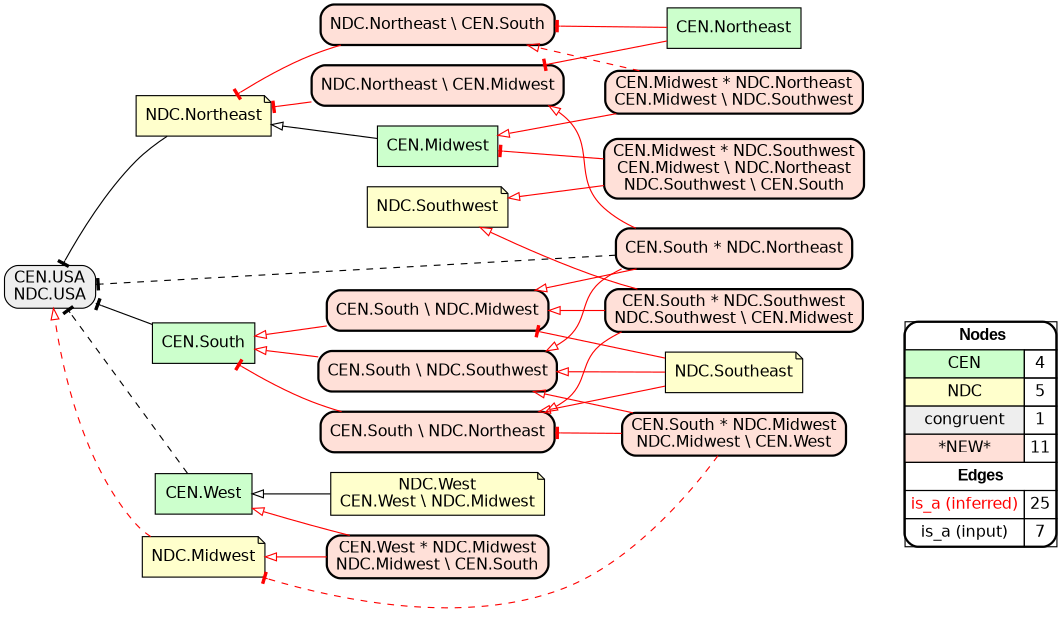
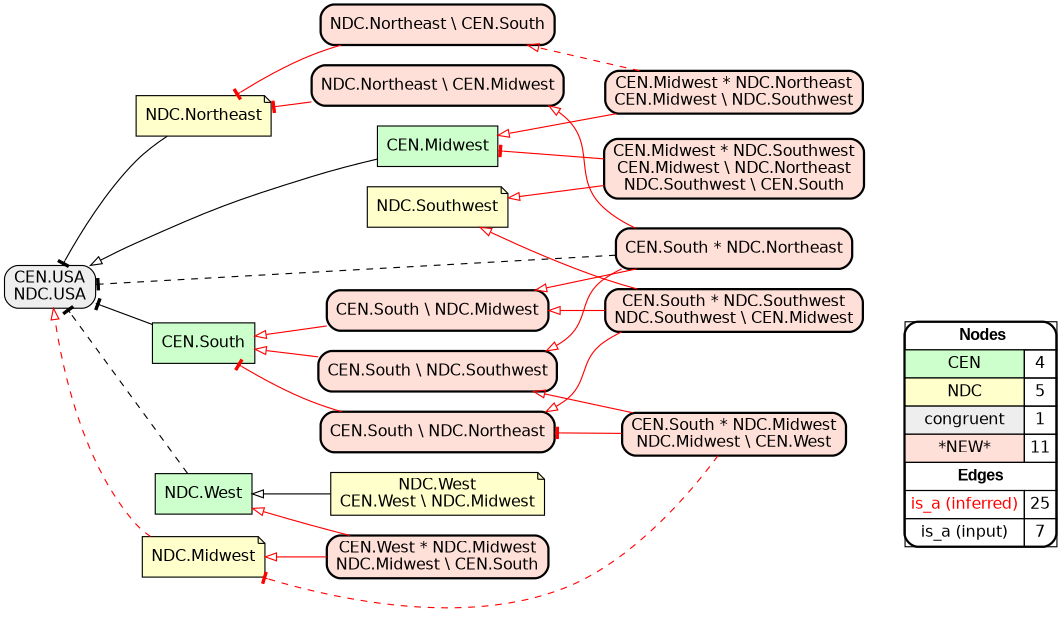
  digraph {
    fontname="DejaVu Sans"
    rankdir=RL
    node [fillcolor="#FFE0D8" fontname="DejaVu Sans" shape=box style="filled,rounded,bold"]
    edge [arrowhead=onormal color="#FF0000" constraint=true fontname="DejaVu Sans" penwidth=1 style=bold]
    n1 [fillcolor=white label=<   <TABLE BORDER="0" CELLBORDER="1" CELLSPACING="0" CELLPADDING="4">  <TR> <TD COLSPAN="2"><font face="Arial Black"> Nodes</font></TD> </TR>  <TR>   <TD bgcolor="#CCFFCC" fontname="helvetica">CEN</TD>   <TD>4</TD>   </TR>  <TR>   <TD bgcolor="#FFFFCC" fontname="helvetica">NDC</TD>   <TD>5</TD>   </TR>  <TR>   <TD bgcolor="#EEEEEE" fontname="helvetica">congruent</TD>   <TD>1</TD>   </TR>  <TR>   <TD bgcolor="#FFE0D8" fontname="helvetica">*NEW*</TD>   <TD>11</TD>   </TR>  <TR> <TD COLSPAN="2"><font face = "Arial Black"> Edges </font></TD> </TR>  <TR>   <TD><font color ="#FF0000">is_a (inferred)</font></TD><TD>25</TD> </TR> <TR>   <TD><font color ="#000000">is_a (input)</font></TD><TD>7</TD> </TR> </TABLE>   > margin=0]
-   "CEN.West" [fillcolor="#CCFFCC" style=filled]
+   "CEN.West" [fillcolor="#CCFFCC" style=filled label="NDC.West"]
    "CEN.USA\nNDC.USA" [fillcolor="#EEEEEE" style="filled,rounded"]
-   "CEN.Northeast" [fillcolor="#CCFFCC" style=filled]
    "NDC.Northeast \\ CEN.South"
    "NDC.Northeast \\ CEN.Midwest"
    "NDC.Northeast" [fillcolor="#FFFFCC" shape=note style=filled]
    "CEN.Midwest" [fillcolor="#CCFFCC" style=filled]
    "CEN.South" [fillcolor="#CCFFCC" style=filled]
    "NDC.West\nCEN.West \\ NDC.Midwest" [fillcolor="#FFFFCC" shape=note style=filled]
    "NDC.Midwest" [fillcolor="#FFFFCC" shape=note style=filled]
    "NDC.Southwest" [fillcolor="#FFFFCC" shape=note style=filled]
-   "NDC.Southeast" [fillcolor="#FFFFCC" shape=note style=filled]
    "CEN.South \\ NDC.Southwest"
    "CEN.South \\ NDC.Northeast"
    "CEN.South \\ NDC.Midwest"
    "CEN.South * NDC.Southwest\nNDC.Southwest \\ CEN.Midwest"
    "CEN.South * NDC.Northeast"
    "CEN.Midwest * NDC.Northeast\nCEN.Midwest \\ NDC.Southwest"
    "CEN.West * NDC.Midwest\nNDC.Midwest \\ CEN.South"
    "CEN.South * NDC.Midwest\nNDC.Midwest \\ CEN.West"
    "CEN.Midwest * NDC.Southwest\nCEN.Midwest \\ NDC.Northeast\nNDC.Southwest \\ CEN.South"
    subgraph sub_1 {
      rank=source
      n1
    }
    "CEN.West" -> "CEN.USA\nNDC.USA" [arrowhead=tee color="#000000" style=dashed]
-   "CEN.Northeast" -> "NDC.Northeast \\ CEN.South" [arrowhead=tee]
-   "CEN.Northeast" -> "NDC.Northeast \\ CEN.Midwest" [arrowhead=tee style=solid]
    "NDC.Northeast \\ CEN.South" -> "NDC.Northeast" [arrowhead=tee style=solid]
    "NDC.Northeast \\ CEN.Midwest" -> "NDC.Northeast" [arrowhead=tee style=solid]
    "NDC.Northeast" -> "CEN.USA\nNDC.USA" [arrowhead=tee color="#000000"]
-   "CEN.Midwest" -> "NDC.Northeast" [color="#000000"]
+   "CEN.Midwest" -> "CEN.USA\nNDC.USA" [color="#000000"]
    "CEN.South" -> "CEN.USA\nNDC.USA" [arrowhead=tee color="#000000"]
    "NDC.West\nCEN.West \\ NDC.Midwest" -> "CEN.West" [color="#000000"]
    "NDC.Midwest" -> "CEN.USA\nNDC.USA" [style=dashed]
-   "NDC.Southeast" -> "CEN.South \\ NDC.Southwest"
-   "NDC.Southeast" -> "CEN.South \\ NDC.Northeast" [style=solid]
-   "NDC.Southeast" -> "CEN.South \\ NDC.Midwest" [arrowhead=tee style=solid]
    "CEN.South \\ NDC.Southwest" -> "CEN.South" [style=solid]
    "CEN.South \\ NDC.Northeast" -> "CEN.South" [arrowhead=tee style=solid]
    "CEN.South \\ NDC.Midwest" -> "CEN.South"
    "CEN.South * NDC.Southwest\nNDC.Southwest \\ CEN.Midwest" -> "NDC.Southwest" [style=solid]
    "CEN.South * NDC.Southwest\nNDC.Southwest \\ CEN.Midwest" -> "CEN.South \\ NDC.Northeast"
    "CEN.South * NDC.Southwest\nNDC.Southwest \\ CEN.Midwest" -> "CEN.South \\ NDC.Midwest"
    "CEN.South * NDC.Northeast" -> "CEN.USA\nNDC.USA" [arrowhead=tee color="#000000" style=dashed]
    "CEN.South * NDC.Northeast" -> "NDC.Northeast \\ CEN.Midwest"
    "CEN.South * NDC.Northeast" -> "CEN.South \\ NDC.Southwest"
    "CEN.South * NDC.Northeast" -> "CEN.South \\ NDC.Midwest"
    "CEN.Midwest * NDC.Northeast\nCEN.Midwest \\ NDC.Southwest" -> "NDC.Northeast \\ CEN.South" [style=dashed]
    "CEN.Midwest * NDC.Northeast\nCEN.Midwest \\ NDC.Southwest" -> "CEN.Midwest" [style=solid]
    "CEN.West * NDC.Midwest\nNDC.Midwest \\ CEN.South" -> "CEN.West"
    "CEN.West * NDC.Midwest\nNDC.Midwest \\ CEN.South" -> "NDC.Midwest" [style=solid]
    "CEN.South * NDC.Midwest\nNDC.Midwest \\ CEN.West" -> "NDC.Midwest" [arrowhead=tee style=dashed]
    "CEN.South * NDC.Midwest\nNDC.Midwest \\ CEN.West" -> "CEN.South \\ NDC.Southwest"
    "CEN.South * NDC.Midwest\nNDC.Midwest \\ CEN.West" -> "CEN.South \\ NDC.Northeast" [arrowhead=tee style=solid]
    "CEN.Midwest * NDC.Southwest\nCEN.Midwest \\ NDC.Northeast\nNDC.Southwest \\ CEN.South" -> "CEN.Midwest" [arrowhead=tee]
    "CEN.Midwest * NDC.Southwest\nCEN.Midwest \\ NDC.Northeast\nNDC.Southwest \\ CEN.South" -> "NDC.Southwest" [style=solid]
  }
